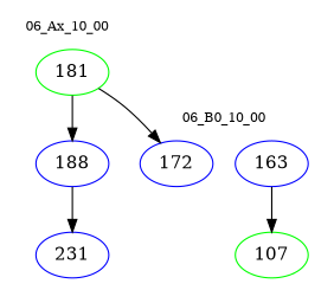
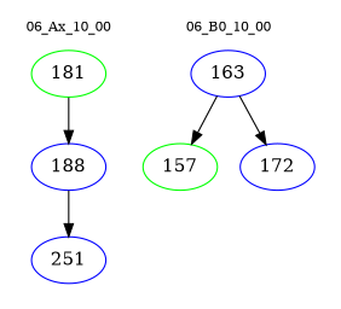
  digraph {
    node [color=blue]
    edge [color=black]
    n1 [color=green label=181]
    n2 [label=188]
-   n3 [label=231]
-   n4 [color=green label=107]
+   n3 [label=251]
+   n4 [color=green label=157]
    n5 [label=163]
    n6 [label=172]
    subgraph cluster_1 {
      color=white
      fontsize=10
      label="06_Ax_10_00"
      n1
      n2
      n3
    }
    subgraph cluster_2 {
      color=white
      fontsize=10
      label="06_B0_10_00"
      n4
      n5
      n6
    }
    n1 -> n2
    n2 -> n3
    n5 -> n4
-   n1 -> n6
+   n5 -> n6
  }
